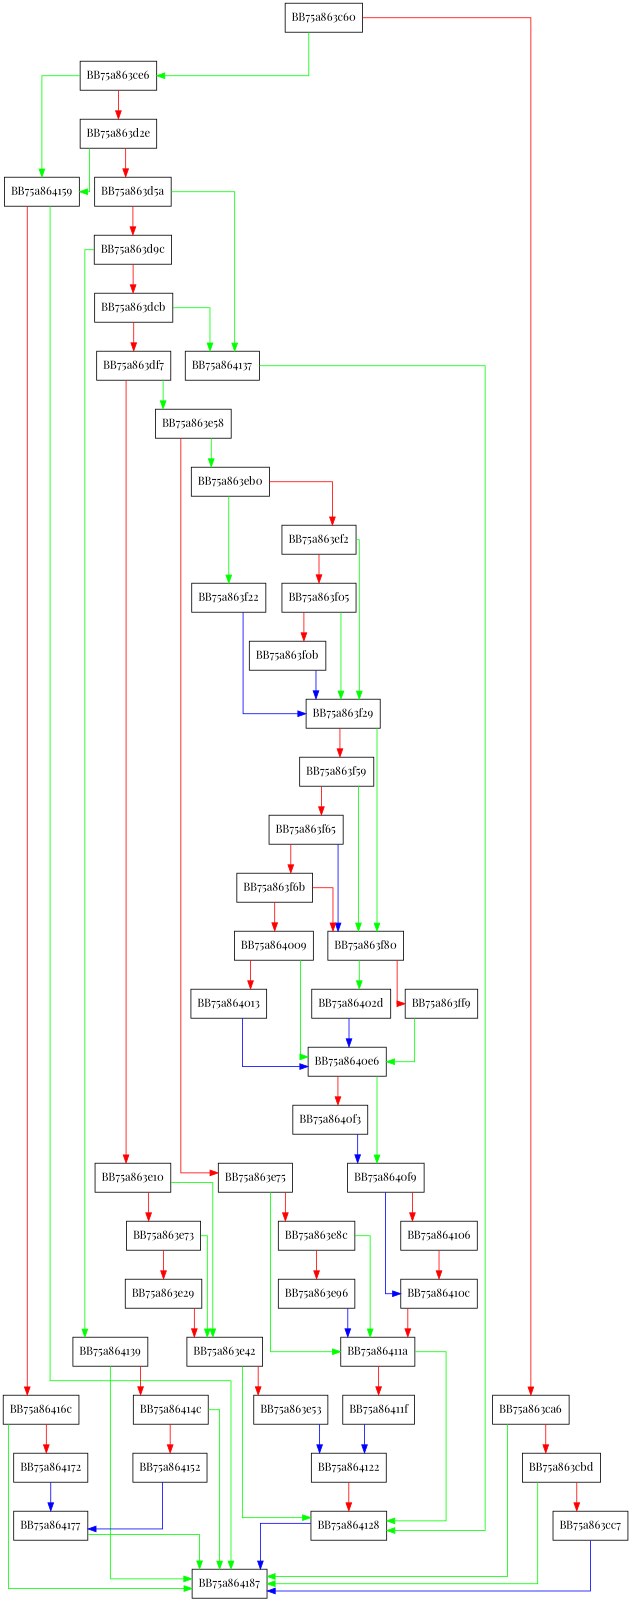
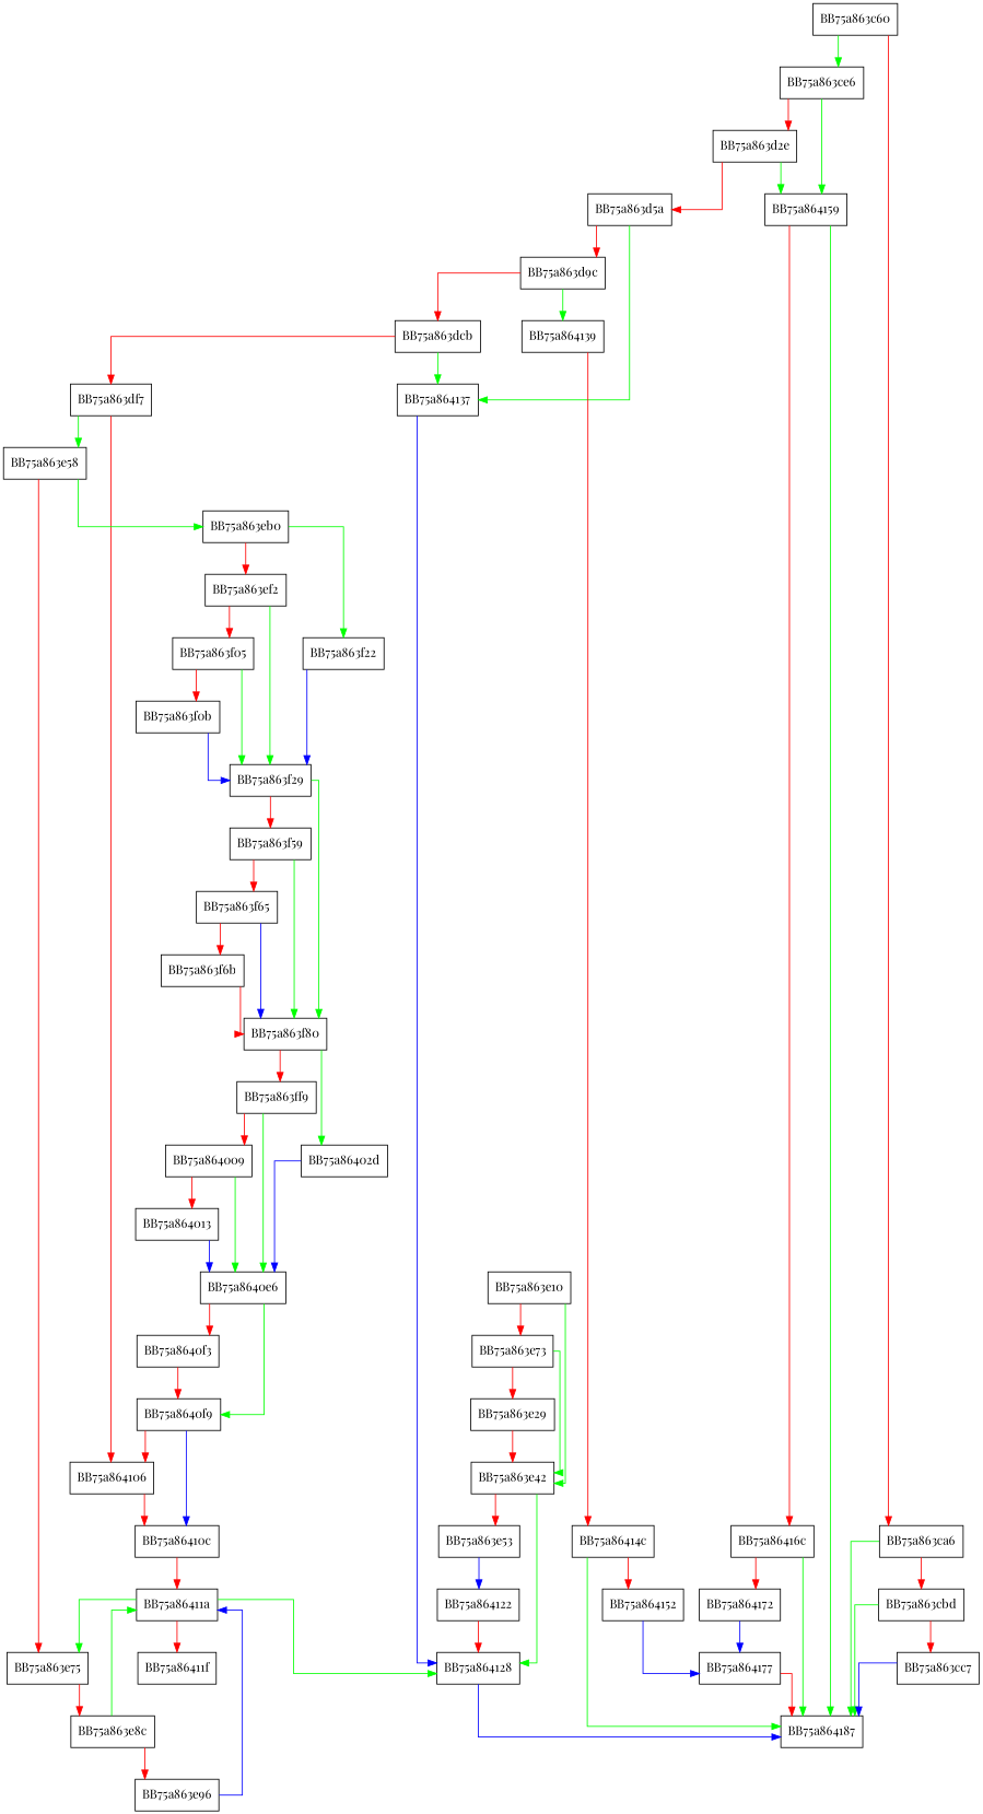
  digraph {
    fontname="Playfair Display"
    splines=ortho
    node [fontname="Playfair Display" shape=box]
    edge [color=red fontname="Playfair Display"]
    BB75a863c60
    BB75a863ce6
    BB75a863ca6
    BB75a864159
    BB75a863d2e
    BB75a864187
    BB75a863cbd
    BB75a86416c
    BB75a863d5a
    BB75a863cc7
    BB75a864172
    BB75a863d9c
    BB75a864137
    BB75a864139
    BB75a86414c
    BB75a863dcb
    BB75a864152
    BB75a863df7
    BB75a864128
    BB75a863e58
    BB75a863e10
    BB75a863eb0
    BB75a863e75
    BB75a863e42
    n25 [label=BB75a863e73]
    BB75a863f22
    BB75a863ef2
    BB75a86411a
    BB75a863e8c
    BB75a863e53
    BB75a863e29
    BB75a864122
    BB75a863f29
    BB75a863f05
    BB75a86411f
    BB75a863e96
    BB75a863f80
    BB75a863f59
    BB75a863f0b
    BB75a86402d
    BB75a863ff9
    BB75a863f65
    BB75a8640e6
    BB75a864009
    BB75a863f6b
    BB75a8640f9
    BB75a8640f3
    BB75a864013
    BB75a86410c
    BB75a864106
    BB75a864177
    BB75a863c60 -> BB75a863ce6 [color=green]
    BB75a863c60 -> BB75a863ca6
    BB75a863ce6 -> BB75a864159 [color=green]
    BB75a863ce6 -> BB75a863d2e
    BB75a863ca6 -> BB75a864187 [color=green]
    BB75a863ca6 -> BB75a863cbd
    BB75a864159 -> BB75a864187 [color=green]
    BB75a864159 -> BB75a86416c
    BB75a863d2e -> BB75a864159 [color=green]
    BB75a863d2e -> BB75a863d5a
    BB75a863cbd -> BB75a864187 [color=green]
    BB75a863cbd -> BB75a863cc7
    BB75a86416c -> BB75a864187 [color=green]
    BB75a86416c -> BB75a864172
    BB75a863d5a -> BB75a863d9c
    BB75a863d5a -> BB75a864137 [color=green]
    BB75a863cc7 -> BB75a864187 [color=blue]
    BB75a864172 -> BB75a864177 [color=blue]
    BB75a863d9c -> BB75a864139 [color=green]
    BB75a863d9c -> BB75a863dcb
-   BB75a864137 -> BB75a864128 [color=green]
-   BB75a864139 -> BB75a864187 [color=green]
+   BB75a864137 -> BB75a864128 [color=blue]
    BB75a864139 -> BB75a86414c
    BB75a86414c -> BB75a864187 [color=green]
    BB75a86414c -> BB75a864152
    BB75a863dcb -> BB75a864137 [color=green]
    BB75a863dcb -> BB75a863df7
    BB75a864152 -> BB75a864177 [color=blue]
    BB75a863df7 -> BB75a863e58 [color=green]
-   BB75a863df7 -> BB75a863e10
+   BB75a863df7 -> BB75a864106
    BB75a864128 -> BB75a864187 [color=blue]
    BB75a863e58 -> BB75a863eb0 [color=green]
    BB75a863e58 -> BB75a863e75
    BB75a863e10 -> BB75a863e42 [color=green]
    BB75a863e10 -> n25
    BB75a863eb0 -> BB75a863f22 [color=green]
    BB75a863eb0 -> BB75a863ef2
-   BB75a863e75 -> BB75a86411a [color=green]
+   BB75a86411a -> BB75a863e75 [color=green]
    BB75a863e75 -> BB75a863e8c
    BB75a863e42 -> BB75a864128 [color=green]
    BB75a863e42 -> BB75a863e53
    n25 -> BB75a863e42 [color=green]
    n25 -> BB75a863e29
    BB75a863f22 -> BB75a863f29 [color=blue]
    BB75a863ef2 -> BB75a863f29 [color=green]
    BB75a863ef2 -> BB75a863f05
    BB75a86411a -> BB75a864128 [color=green]
    BB75a86411a -> BB75a86411f
    BB75a863e8c -> BB75a86411a [color=green]
    BB75a863e8c -> BB75a863e96
    BB75a863e53 -> BB75a864122 [color=blue]
    BB75a863e29 -> BB75a863e42
    BB75a864122 -> BB75a864128
    BB75a863f29 -> BB75a863f80 [color=green]
    BB75a863f29 -> BB75a863f59
    BB75a863f05 -> BB75a863f29 [color=green]
    BB75a863f05 -> BB75a863f0b
-   BB75a86411f -> BB75a864122 [color=blue]
    BB75a863e96 -> BB75a86411a [color=blue]
    BB75a863f80 -> BB75a86402d [color=green]
    BB75a863f80 -> BB75a863ff9
    BB75a863f59 -> BB75a863f80 [color=green]
    BB75a863f59 -> BB75a863f65
    BB75a863f0b -> BB75a863f29 [color=blue]
    BB75a86402d -> BB75a8640e6 [color=blue]
    BB75a863ff9 -> BB75a8640e6 [color=green]
-   BB75a863f6b -> BB75a864009
+   BB75a863ff9 -> BB75a864009
    BB75a863f65 -> BB75a863f80 [color=blue]
    BB75a863f65 -> BB75a863f6b
    BB75a8640e6 -> BB75a8640f9 [color=green]
    BB75a8640e6 -> BB75a8640f3
    BB75a864009 -> BB75a8640e6 [color=green]
    BB75a864009 -> BB75a864013
    BB75a863f6b -> BB75a863f80
    BB75a8640f9 -> BB75a86410c [color=blue]
    BB75a8640f9 -> BB75a864106
-   BB75a8640f3 -> BB75a8640f9 [color=blue]
+   BB75a8640f3 -> BB75a8640f9
    BB75a864013 -> BB75a8640e6 [color=blue]
    BB75a86410c -> BB75a86411a
    BB75a864106 -> BB75a86410c
-   BB75a864177 -> BB75a864187 [color=green]
+   BB75a864177 -> BB75a864187
  }
